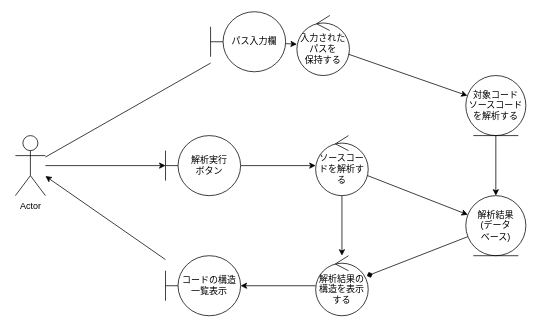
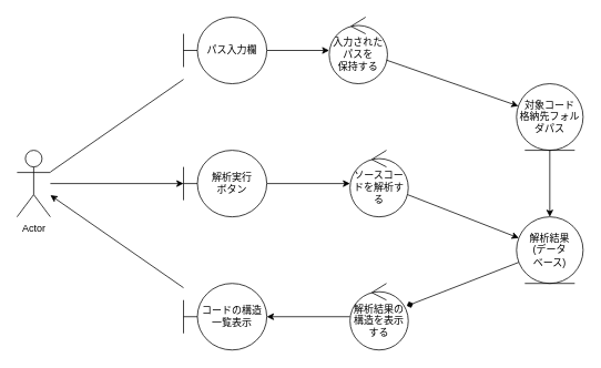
  <mxCell id="0" />
  <mxCell id="1" parent="0" />
  <mxCell id="2" style="edgeStyle=none;rounded=0;orthogonalLoop=1;jettySize=auto;html=1;endArrow=none;" parent="1" source="4" target="6" edge="1"><mxGeometry relative="1" as="geometry" /></mxCell>
  <mxCell id="3" style="edgeStyle=none;rounded=0;orthogonalLoop=1;jettySize=auto;html=1;" parent="1" source="4" target="8" edge="1"><mxGeometry relative="1" as="geometry" /></mxCell>
  <mxCell id="4" value="Actor" style="shape=umlActor;verticalLabelPosition=bottom;labelBackgroundColor=#ffffff;verticalAlign=top;html=1;" parent="1" vertex="1"><mxGeometry x="20" y="180" width="40" height="80" as="geometry" /></mxCell>
  <mxCell id="5" style="rounded=0;orthogonalLoop=1;jettySize=auto;html=1;" parent="1" source="6" target="9" edge="1"><mxGeometry relative="1" as="geometry" /></mxCell>
- <mxCell id="6" value="パス入力欄" style="shape=umlBoundary;whiteSpace=wrap;html=1;" parent="1" vertex="1"><mxGeometry x="280" y="15" width="100" height="80" as="geometry" /></mxCell>
+ <mxCell id="6" value="パス入力欄" style="shape=umlBoundary;whiteSpace=wrap;html=1;" parent="1" vertex="1"><mxGeometry x="220" y="20" width="100" height="80" as="geometry" /></mxCell>
  <mxCell id="7" style="edgeStyle=none;rounded=0;orthogonalLoop=1;jettySize=auto;html=1;" parent="1" source="8" target="14" edge="1"><mxGeometry relative="1" as="geometry" /></mxCell>
  <mxCell id="8" value="解析実行&lt;br&gt;ボタン" style="shape=umlBoundary;whiteSpace=wrap;html=1;" parent="1" vertex="1"><mxGeometry x="220" y="180" width="100" height="80" as="geometry" /></mxCell>
  <mxCell id="9" value="入力された&lt;br&gt;パスを&lt;br&gt;保持する" style="ellipse;shape=umlControl;whiteSpace=wrap;html=1;" parent="1" vertex="1"><mxGeometry x="395" y="20" width="70" height="80" as="geometry" /></mxCell>
- <mxCell id="10" value="対象コード&lt;br&gt;ソースコードを解析する" style="ellipse;shape=umlEntity;whiteSpace=wrap;html=1;" parent="1" vertex="1"><mxGeometry x="620" y="100" width="80" height="80" as="geometry" /></mxCell>
+ <mxCell id="10" value="対象コード&lt;br&gt;格納先フォルダパス" style="ellipse;shape=umlEntity;whiteSpace=wrap;html=1;" parent="1" vertex="1"><mxGeometry x="620" y="100" width="80" height="80" as="geometry" /></mxCell>
  <mxCell id="11" style="rounded=0;orthogonalLoop=1;jettySize=auto;html=1;" parent="1" source="9" target="10" edge="1"><mxGeometry relative="1" as="geometry"><mxPoint x="330" y="11.622" as="sourcePoint" /><mxPoint x="432.265" y="55.844" as="targetPoint" /></mxGeometry></mxCell>
  <mxCell id="12" style="edgeStyle=none;rounded=0;orthogonalLoop=1;jettySize=auto;html=1;" parent="1" source="14" target="17" edge="1"><mxGeometry relative="1" as="geometry" /></mxCell>
- <mxCell id="13" style="edgeStyle=none;rounded=0;orthogonalLoop=1;jettySize=auto;html=1;" parent="1" source="14" target="21" edge="1"><mxGeometry relative="1" as="geometry" /></mxCell>
  <mxCell id="14" value="ソースコードを解析する" style="ellipse;shape=umlControl;whiteSpace=wrap;html=1;" parent="1" vertex="1"><mxGeometry x="420" y="180" width="70" height="80" as="geometry" /></mxCell>
  <mxCell id="15" style="rounded=0;orthogonalLoop=1;jettySize=auto;html=1;" parent="1" source="10" target="17" edge="1"><mxGeometry relative="1" as="geometry"><mxPoint x="490" y="150" as="sourcePoint" /><mxPoint x="632.737" y="135.458" as="targetPoint" /></mxGeometry></mxCell>
  <mxCell id="16" style="edgeStyle=none;rounded=0;orthogonalLoop=1;jettySize=auto;html=1;endArrow=diamond;" parent="1" source="17" target="21" edge="1"><mxGeometry relative="1" as="geometry" /></mxCell>
  <mxCell id="17" value="解析結果&lt;br&gt;(データ&lt;br&gt;ベース)" style="ellipse;shape=umlEntity;whiteSpace=wrap;html=1;" parent="1" vertex="1"><mxGeometry x="620" y="260" width="80" height="80" as="geometry" /></mxCell>
  <mxCell id="18" style="edgeStyle=none;rounded=0;orthogonalLoop=1;jettySize=auto;html=1;" parent="1" source="19" target="4" edge="1"><mxGeometry relative="1" as="geometry" /></mxCell>
  <mxCell id="19" value="コードの構造&lt;br&gt;一覧表示" style="shape=umlBoundary;whiteSpace=wrap;html=1;" parent="1" vertex="1"><mxGeometry x="220" y="340" width="100" height="80" as="geometry" /></mxCell>
  <mxCell id="20" style="edgeStyle=none;rounded=0;orthogonalLoop=1;jettySize=auto;html=1;" parent="1" source="21" target="19" edge="1"><mxGeometry relative="1" as="geometry" /></mxCell>
  <mxCell id="21" value="解析結果の構造を表示する" style="ellipse;shape=umlControl;whiteSpace=wrap;html=1;" parent="1" vertex="1"><mxGeometry x="420" y="340" width="70" height="80" as="geometry" /></mxCell>
